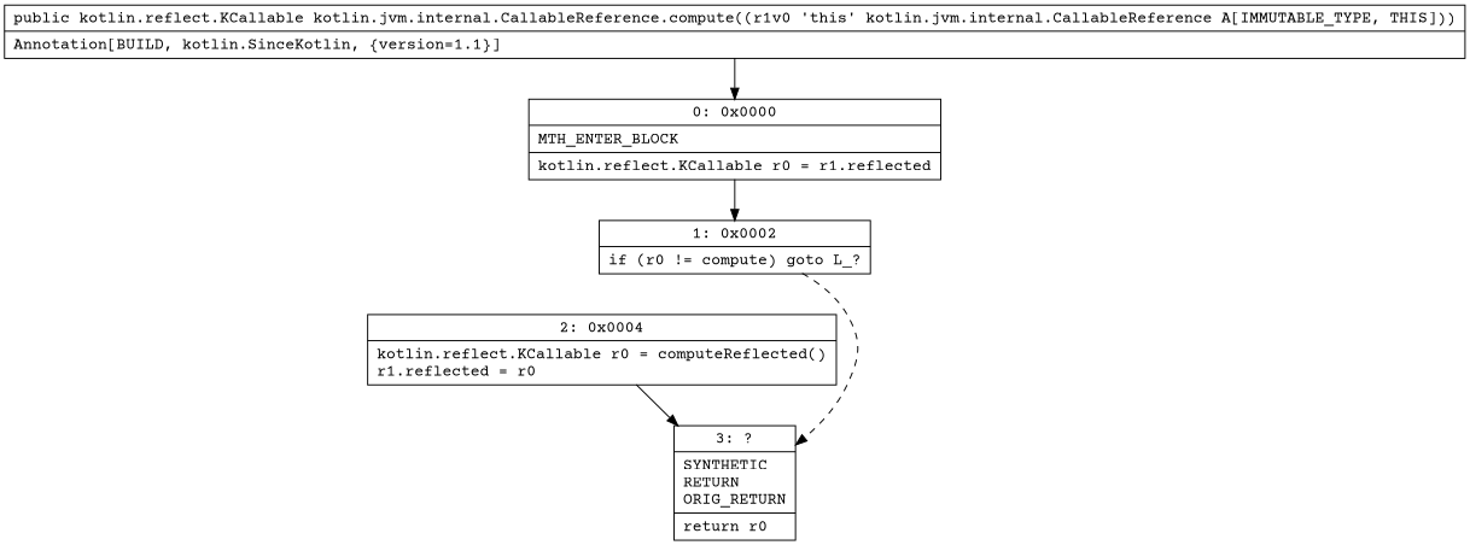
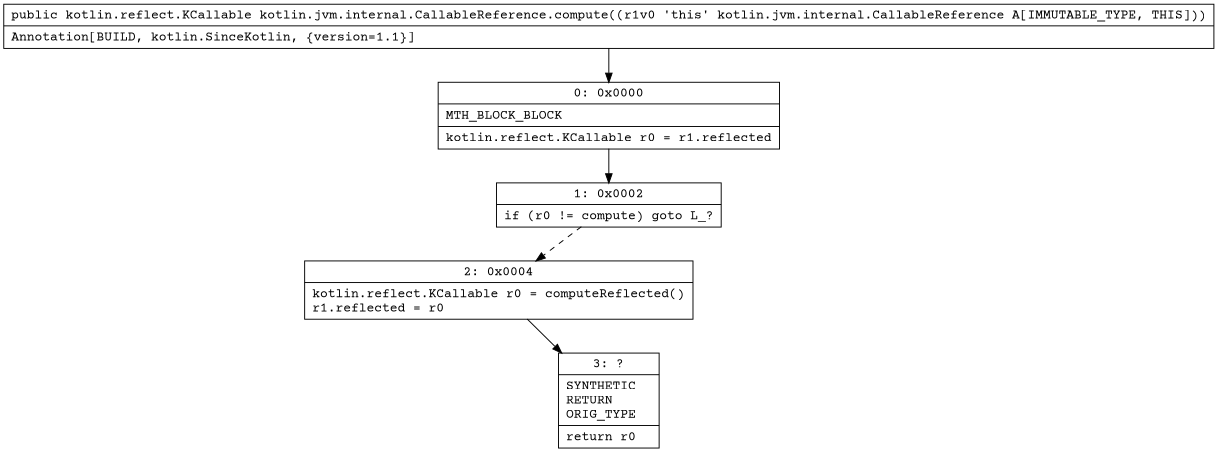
  digraph {
    fontname="Courier Prime"
    node [fontname="Courier Prime" shape=record]
    edge [fontname="Courier Prime"]
-   n1 [label="{0\:\ 0x0000|MTH_ENTER_BLOCK\l|kotlin.reflect.KCallable r0 = r1.reflected\l}"]
+   n1 [label="{0\:\ 0x0000|MTH_BLOCK_BLOCK\l|kotlin.reflect.KCallable r0 = r1.reflected\l}"]
    n2 [label="{1\:\ 0x0002|if (r0 != compute) goto L_?\l}"]
    n3 [label="{2\:\ 0x0004|kotlin.reflect.KCallable r0 = computeReflected()\lr1.reflected = r0\l}"]
-   n4 [label="{3\:\ ?|SYNTHETIC\lRETURN\lORIG_RETURN\l|return r0\l}"]
+   n4 [label="{3\:\ ?|SYNTHETIC\lRETURN\lORIG_TYPE\l|return r0\l}"]
    n5 [label="{public kotlin.reflect.KCallable kotlin.jvm.internal.CallableReference.compute((r1v0 'this' kotlin.jvm.internal.CallableReference A[IMMUTABLE_TYPE, THIS]))  | Annotation[BUILD, kotlin.SinceKotlin, \{version=1.1\}]\l}"]
    n1 -> n2
-   n2 -> n4 [style=dashed]
+   n2 -> n3 [style=dashed]
    n3 -> n4
    n5 -> n1
  }
